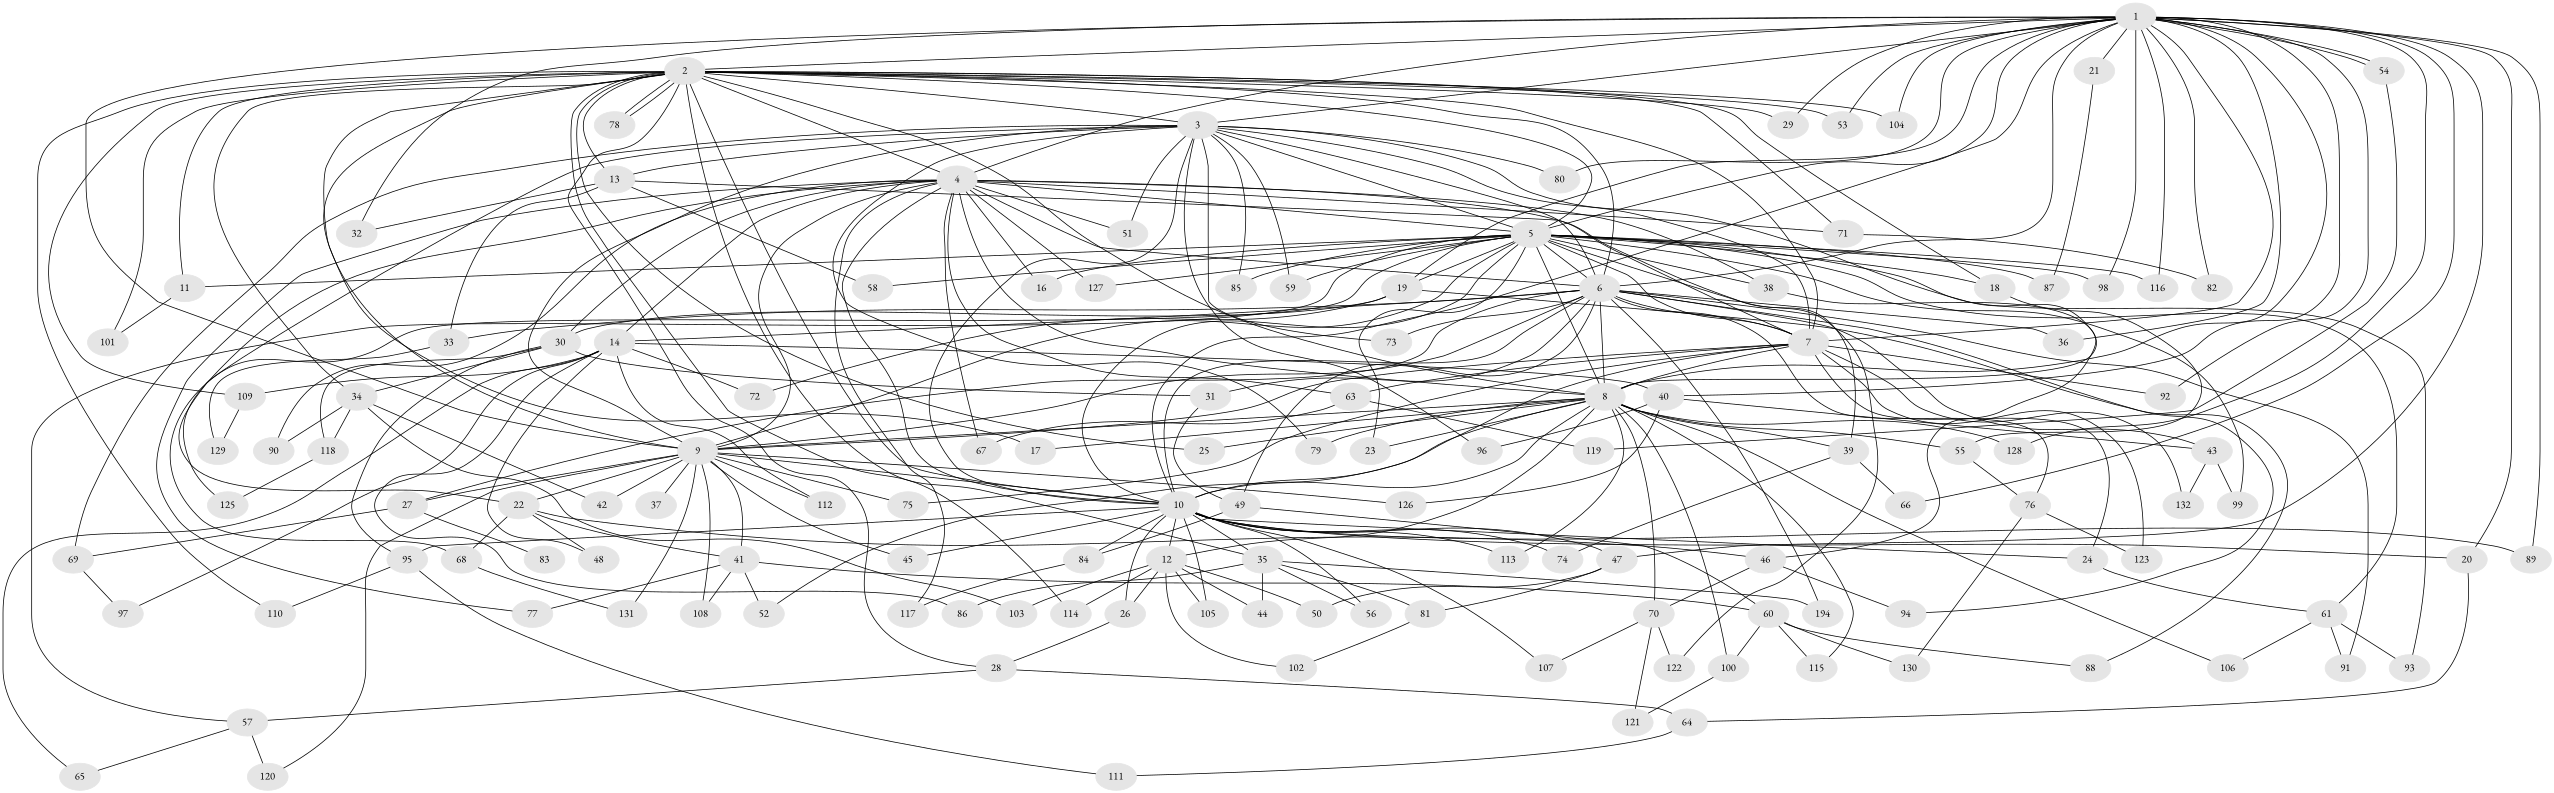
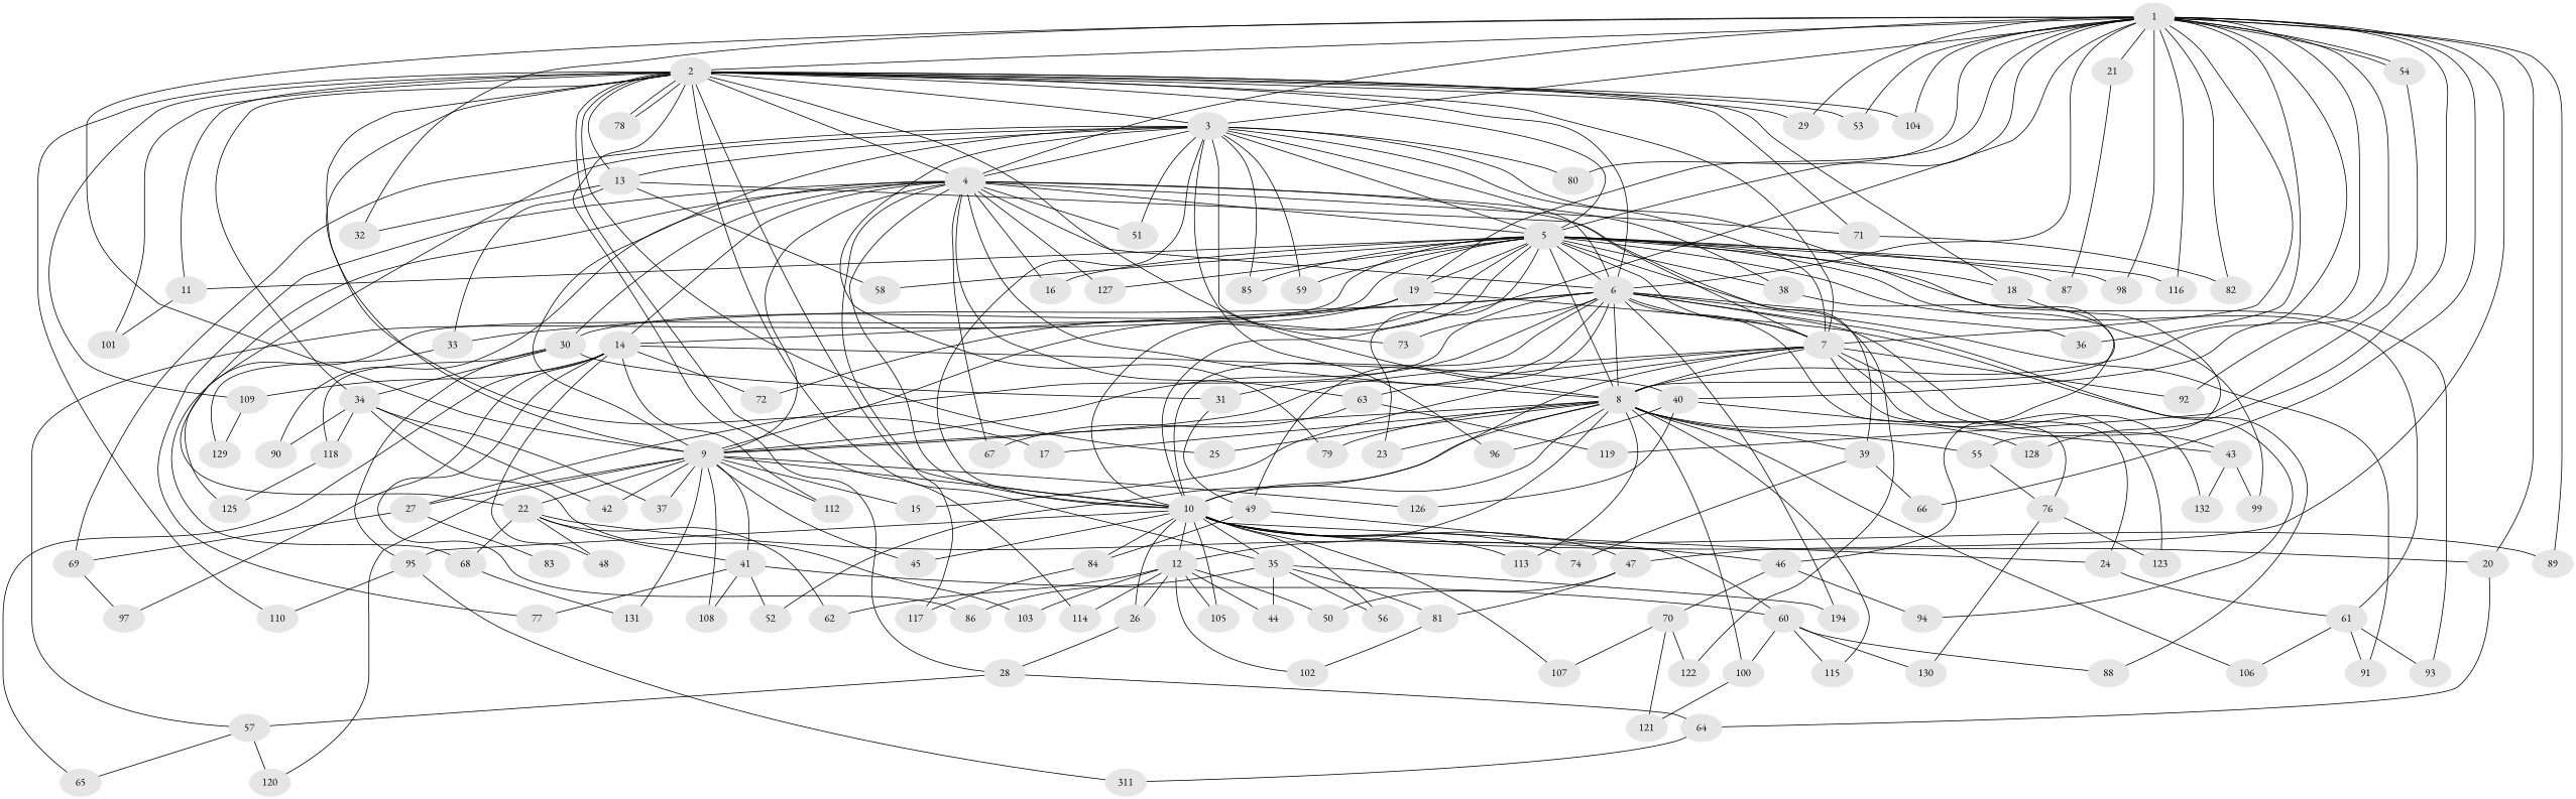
  graph {
    fontname="EB Garamond"
    node [color=gray90 fontname="EB Garamond" style=filled]
    edge [fontname="EB Garamond"]
    1
    2
    3
    4
    5
    6
    7
    8
    9
    10
    19
    20
    21
    29
    32
    36
    40
    47
    53
    54
    66
    80
    82
    89
    92
    98
    104
    116
    128
    11
    13
    17
    18
    25
    28
    34
    35
    71
    78
    101
    109
    110
    114
    22
    51
    59
    69
    73
    79
    85
    96
    14
    16
    30
    38
    63
    67
    77
    90
    117
    125
    127
    23
    57
    58
    61
    68
    87
    93
    99
    122
    27
    31
    33
    43
    49
    76
    91
    94
    n80 [label=194]
-   15 [label=75]
+   15
    24
    123
    132
    12
    39
    52
    55
    70
    100
    106
    113
    115
    37
    41
    42
    45
    108
    112
    120
    126
    131
    26
    56
    74
    84
    95
    105
    107
    72
    88
    64
    50
    81
    119
    103
    118
    44
    86
    129
+   62
    48
    46
    97
    65
    83
    60
    130
    102
    121
-   111
+   111 [label=311]
    1 -- 2
    1 -- 3
    1 -- 4
    1 -- 5
    1 -- 6
    1 -- 7
    1 -- 8
    1 -- 9
    1 -- 10
    1 -- 19
    1 -- 20
    1 -- 21
    1 -- 29
    1 -- 32
    1 -- 36
    1 -- 40
    1 -- 47
    1 -- 53
    1 -- 54
    1 -- 54
    1 -- 66
    1 -- 80
    1 -- 82
    1 -- 89
    1 -- 92
    1 -- 98
    1 -- 104
    1 -- 116
    1 -- 128
    2 -- 3
    2 -- 4
    2 -- 5
    2 -- 6
    2 -- 7
    2 -- 8
    2 -- 9
    2 -- 10
    2 -- 29
    2 -- 53
    2 -- 104
    2 -- 11
    2 -- 13
    2 -- 17
    2 -- 18
    2 -- 25
    2 -- 28
    2 -- 34
    2 -- 35
    2 -- 71
    2 -- 78
    2 -- 78
    2 -- 101
    2 -- 109
    2 -- 110
    2 -- 114
+   3 -- 4
    3 -- 5
    3 -- 6
    3 -- 7
    3 -- 8
    3 -- 9
    3 -- 10
    3 -- 80
    3 -- 13
    3 -- 22
    3 -- 51
    3 -- 59
    3 -- 69
    3 -- 73
    3 -- 79
    3 -- 85
    3 -- 96
    4 -- 5
    4 -- 6
    4 -- 7
    4 -- 8
    4 -- 9
    4 -- 10
    4 -- 71
    4 -- 51
    4 -- 14
    4 -- 16
    4 -- 30
    4 -- 38
    4 -- 63
    4 -- 67
    4 -- 77
    4 -- 90
    4 -- 117
    4 -- 125
    4 -- 127
    5 -- 6
    5 -- 7
    5 -- 8
    5 -- 9
    5 -- 10
    5 -- 19
    5 -- 98
    5 -- 116
    5 -- 11
    5 -- 18
    5 -- 59
    5 -- 85
    5 -- 16
    5 -- 38
    5 -- 127
    5 -- 23
    5 -- 57
    5 -- 58
    5 -- 61
    5 -- 68
    5 -- 87
    5 -- 93
    5 -- 99
    5 -- 122
    6 -- 7
    6 -- 8
    6 -- 9
    6 -- 10
    6 -- 36
    6 -- 73
    6 -- 14
    6 -- 27
    6 -- 31
    6 -- 33
    6 -- 43
    6 -- 49
    6 -- 76
    6 -- 91
    6 -- 94
    6 -- n80
    7 -- 8
    7 -- 9
    7 -- 10
    7 -- 92
    7 -- 63
    7 -- 15
    7 -- 24
    7 -- 123
    7 -- 132
    8 -- 9
    8 -- 10
    8 -- 128
    8 -- 17
    8 -- 25
    8 -- 79
    8 -- 23
    8 -- 12
    8 -- 39
    8 -- 52
    8 -- 55
-   8 -- 70
    8 -- 100
    8 -- 106
    8 -- 113
    8 -- 115
    9 -- 10
    9 -- 22
    9 -- 27
    9 -- 15
    9 -- 37
    9 -- 41
    9 -- 42
    9 -- 45
    9 -- 108
    9 -- 112
    9 -- 120
    9 -- 126
    9 -- 131
    10 -- 20
    10 -- 47
    10 -- 89
    10 -- 35
    10 -- 24
    10 -- 12
    10 -- 113
    10 -- 45
    10 -- 26
    10 -- 56
    10 -- 74
    10 -- 84
    10 -- 95
    10 -- 105
    10 -- 107
    19 -- 30
    19 -- 72
    19 -- 88
    20 -- 64
    21 -- 87
    40 -- 96
    40 -- 43
    40 -- 126
    47 -- 50
    47 -- 81
    54 -- 119
    11 -- 101
    13 -- 32
    13 -- 58
    13 -- 33
    13 -- 39
    18 -- 55
    28 -- 57
    28 -- 64
    34 -- 90
+   34 -- 37
    34 -- 42
    34 -- 103
    34 -- 118
    35 -- n80
    35 -- 56
    35 -- 81
    35 -- 44
    35 -- 86
    71 -- 82
    109 -- 129
    22 -- 68
    22 -- 41
+   22 -- 62
    22 -- 48
    22 -- 46
    69 -- 97
    14 -- 40
    14 -- 109
    14 -- 112
    14 -- 72
    14 -- 86
    14 -- 48
    14 -- 97
    14 -- 65
    30 -- 34
    30 -- 31
    30 -- 95
    30 -- 118
    38 -- 46
    63 -- 67
    63 -- 119
    57 -- 120
    57 -- 65
    61 -- 93
    61 -- 91
    61 -- 106
    68 -- 131
    27 -- 69
    27 -- 83
    31 -- 49
    33 -- 129
    43 -- 99
    43 -- 132
    49 -- 84
    49 -- 60
    76 -- 123
    76 -- 130
    24 -- 61
    12 -- 114
    12 -- 26
    12 -- 105
    12 -- 50
    12 -- 103
    12 -- 44
+   12 -- 62
    12 -- 102
    39 -- 66
    39 -- 74
    55 -- 76
    70 -- 122
    70 -- 107
    70 -- 121
    100 -- 121
    41 -- 77
    41 -- 52
    41 -- 108
    41 -- 60
    26 -- 28
    84 -- 117
    95 -- 110
    95 -- 111
    64 -- 111
    81 -- 102
    118 -- 125
    46 -- 94
    46 -- 70
    60 -- 100
    60 -- 115
    60 -- 88
    60 -- 130
  }
